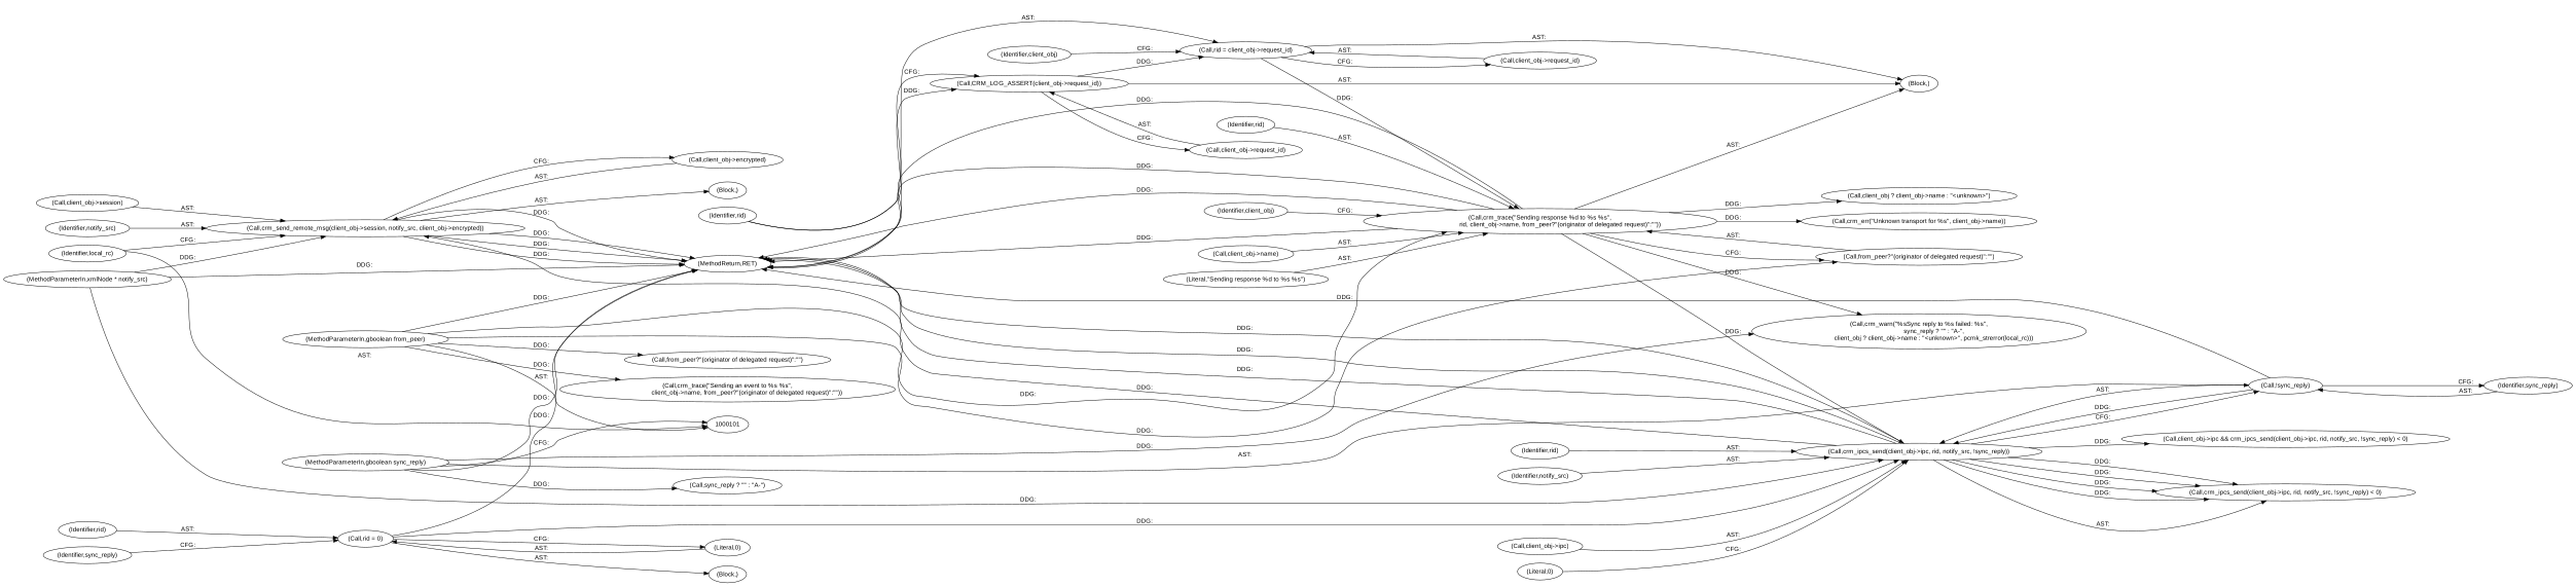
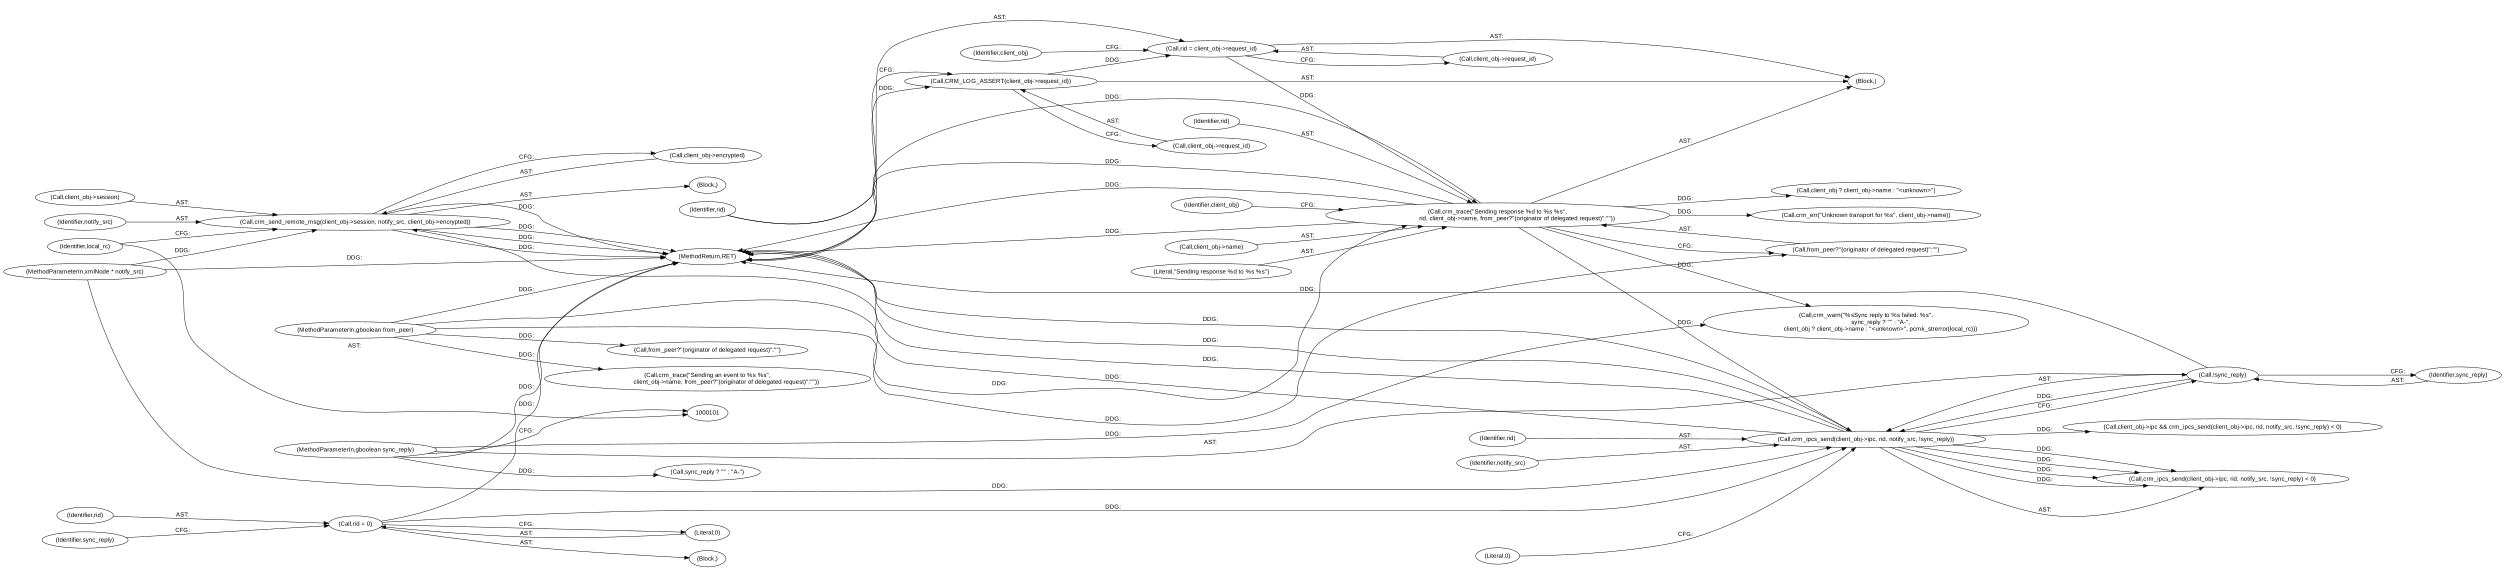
  digraph {
    fontname="Liberation Sans"
    rankdir=LR
    node [fontname="Liberation Sans"]
    edge [fontname="Liberation Sans"]
    n1 [label="(Call,crm_send_remote_msg(client_obj->session, notify_src, client_obj->encrypted))"]
    n2 [label="(Call,client_obj->encrypted)"]
    n3 [label="(Block,)"]
    n4 [label="(MethodReturn,RET)"]
    n5 [label="(Call,CRM_LOG_ASSERT(client_obj->request_id))"]
    n6 [label="(Call,crm_ipcs_send(client_obj->ipc, rid, notify_src, !sync_reply))"]
    n7 [label="(Call,!sync_reply)"]
    n8 [label="(Call,crm_ipcs_send(client_obj->ipc, rid, notify_src, !sync_reply) < 0)"]
    n9 [label="(Call,client_obj->ipc && crm_ipcs_send(client_obj->ipc, rid, notify_src, !sync_reply) < 0)"]
    n10 [label="(Identifier,sync_reply)"]
    n11 [label="(Call,rid = 0)"]
    n12 [label="(Block,)"]
    n13 [label="(Literal,0)"]
    n14 [label="(Call,crm_trace(\"Sending response %d to %s %s\",\n                       rid, client_obj->name, from_peer?\"(originator of delegated request)\":\"\"))"]
    n15 [label="(Call,client_obj ? client_obj->name : \"<unknown>\")"]
    n16 [label="(Call,from_peer?\"(originator of delegated request)\":\"\")"]
    n17 [label="(Call,crm_warn(\"%sSync reply to %s failed: %s\",\n                 sync_reply ? \"\" : \"A-\",\n                 client_obj ? client_obj->name : \"<unknown>\", pcmk_strerror(local_rc)))"]
    n18 [label="(Call,crm_err(\"Unknown transport for %s\", client_obj->name))"]
    n19 [label="(Block,)"]
    n20 [label="(Call,rid = client_obj->request_id)"]
    n21 [label="(Call,client_obj->request_id)"]
    n22 [label="(Call,client_obj->request_id)"]
    n23 [label="(MethodParameterIn,gboolean from_peer)"]
    n24 [label="(Call,from_peer?\"(originator of delegated request)\":\"\")"]
    n25 [label="(Call,crm_trace(\"Sending an event to %s %s\",\n                      client_obj->name, from_peer?\"(originator of delegated request)\":\"\"))"]
    1000101
    n27 [label="(MethodParameterIn,xmlNode * notify_src)"]
    n28 [label="(MethodParameterIn,gboolean sync_reply)"]
    n29 [label="(Call,sync_reply ? \"\" : \"A-\")"]
-   n30 [label="(Call,client_obj->ipc)"]
    n31 [label="(Identifier,rid)"]
    n32 [label="(Identifier,sync_reply)"]
    n33 [label="(Identifier,rid)"]
    n34 [label="(Identifier,local_rc)"]
    n35 [label="(Literal,0)"]
    n36 [label="(Identifier,notify_src)"]
    n37 [label="(Identifier,notify_src)"]
    n38 [label="(Identifier,rid)"]
    n39 [label="(Identifier,rid)"]
    n40 [label="(Identifier,client_obj)"]
    n41 [label="(Identifier,client_obj)"]
    n42 [label="(Call,client_obj->session)"]
    n43 [label="(Call,client_obj->name)"]
    n44 [label="(Literal,\"Sending response %d to %s %s\")"]
    n1 -> n2 [label="CFG: "]
    n1 -> n3 [label="AST: "]
    n1 -> n4 [label="DDG: "]
    n1 -> n4 [label="DDG: "]
    n1 -> n4 [label="DDG: "]
    n1 -> n4 [label="DDG: "]
    n2 -> n1 [label="AST: "]
    n4 -> n5 [label="DDG: "]
    n5 -> n19 [label="AST: "]
    n5 -> n20 [label="DDG: "]
    n5 -> n22 [label="CFG: "]
    n6 -> n1 [label="DDG: "]
    n6 -> n4 [label="DDG: "]
    n6 -> n4 [label="DDG: "]
    n6 -> n4 [label="DDG: "]
    n6 -> n7 [label="CFG: "]
    n6 -> n8 [label="AST: "]
    n6 -> n8 [label="DDG: "]
    n6 -> n8 [label="DDG: "]
    n6 -> n8 [label="DDG: "]
    n6 -> n8 [label="DDG: "]
    n6 -> n9 [label="DDG: "]
    n7 -> n4 [label="DDG: "]
    n7 -> n6 [label="AST: "]
    n7 -> n6 [label="DDG: "]
    n7 -> n10 [label="CFG: "]
    n10 -> n7 [label="AST: "]
    n11 -> n4 [label="DDG: "]
    n11 -> n6 [label="DDG: "]
    n11 -> n12 [label="AST: "]
    n11 -> n13 [label="CFG: "]
    n13 -> n11 [label="AST: "]
    n14 -> n4 [label="DDG: "]
    n14 -> n4 [label="DDG: "]
    n14 -> n4 [label="DDG: "]
    n14 -> n4 [label="DDG: "]
    n14 -> n6 [label="DDG: "]
    n14 -> n15 [label="DDG: "]
    n14 -> n16 [label="CFG: "]
    n14 -> n17 [label="DDG: "]
    n14 -> n18 [label="DDG: "]
    n14 -> n19 [label="AST: "]
    n16 -> n14 [label="AST: "]
    n20 -> n14 [label="DDG: "]
    n20 -> n19 [label="AST: "]
    n20 -> n21 [label="CFG: "]
    n21 -> n20 [label="AST: "]
    n22 -> n5 [label="AST: "]
    n23 -> n4 [label="DDG: "]
    n23 -> n14 [label="DDG: "]
    n23 -> n16 [label="DDG: "]
    n23 -> n24 [label="DDG: "]
    n23 -> n25 [label="DDG: "]
-   n23 -> 1000101 [label="AST: "]
    n27 -> n1 [label="DDG: "]
    n27 -> n4 [label="DDG: "]
    n27 -> n6 [label="DDG: "]
    n28 -> n4 [label="DDG: "]
    n28 -> n7 [label="AST: "]
    n28 -> n17 [label="DDG: "]
    n28 -> 1000101 [label="CFG: "]
    n28 -> n29 [label="DDG: "]
-   n30 -> n6 [label="AST: "]
    n31 -> n11 [label="AST: "]
    n32 -> n11 [label="CFG: "]
    n33 -> n14 [label="AST: "]
    n34 -> n1 [label="CFG: "]
    n34 -> 1000101 [label="AST: "]
    n35 -> n6 [label="CFG: "]
    n36 -> n1 [label="AST: "]
    n37 -> n6 [label="AST: "]
    n38 -> n5 [label="CFG: "]
    n38 -> n20 [label="AST: "]
    n39 -> n6 [label="AST: "]
    n40 -> n20 [label="CFG: "]
    n41 -> n14 [label="CFG: "]
    n42 -> n1 [label="AST: "]
    n43 -> n14 [label="AST: "]
    n44 -> n14 [label="AST: "]
  }
